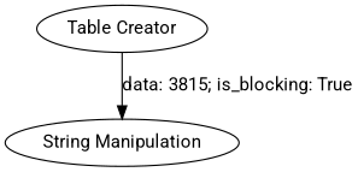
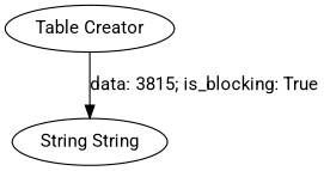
  digraph {
    rankdir=TB
    fontname=Roboto
    node [fontname=Roboto]
-   n1 [label="String Manipulation"]
+   n1 [label="String String"]
    n2 [label="Table Creator"]
    n2 -> n1 [label="data: 3815; is_blocking: True" fontname=Roboto]
  }
